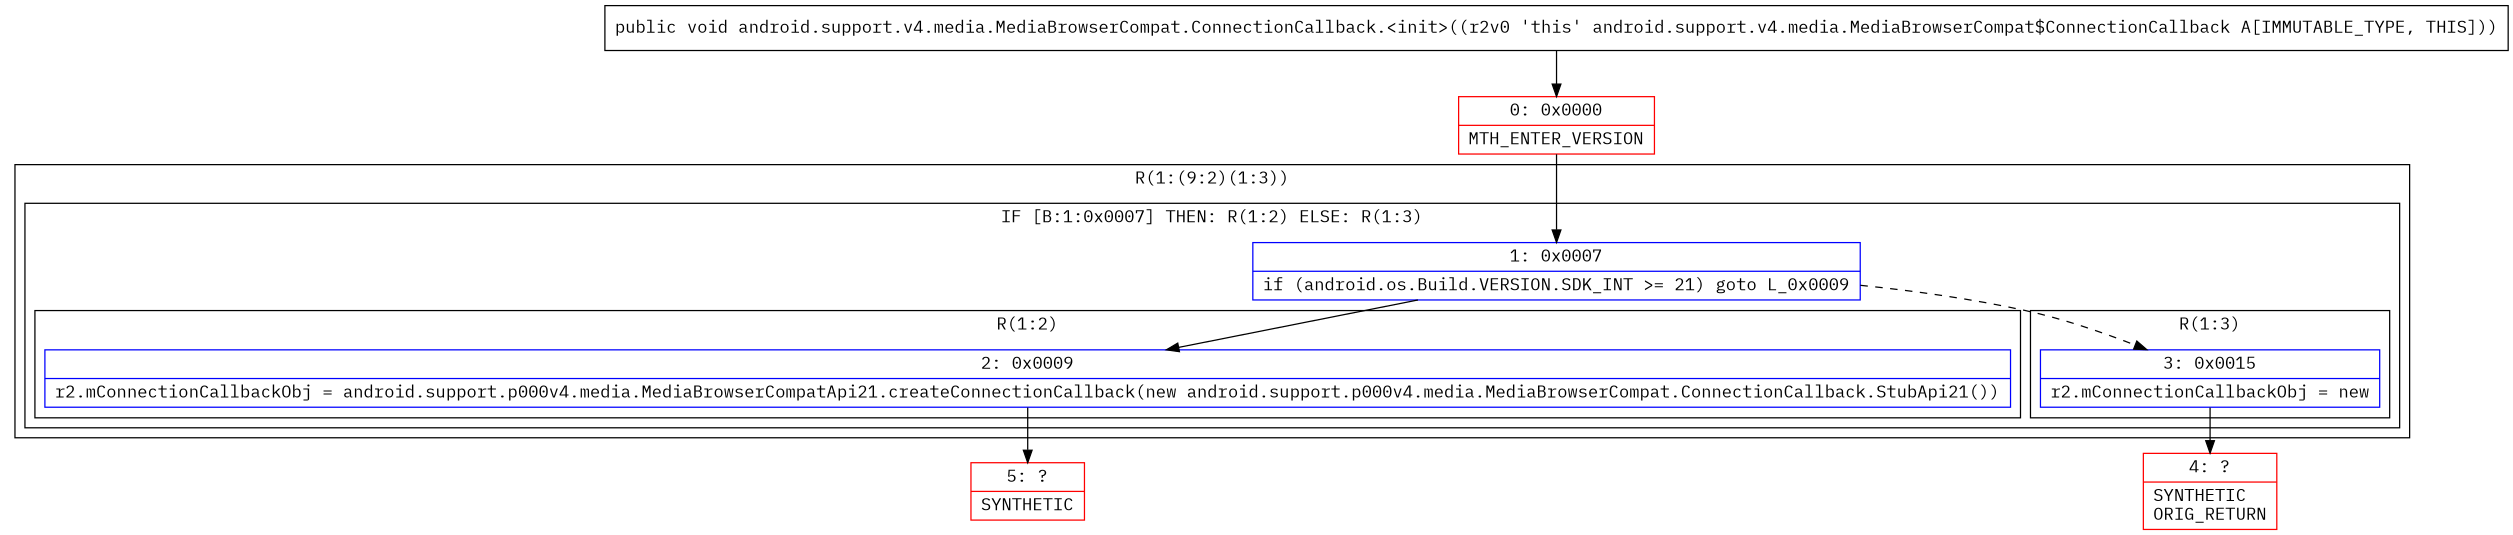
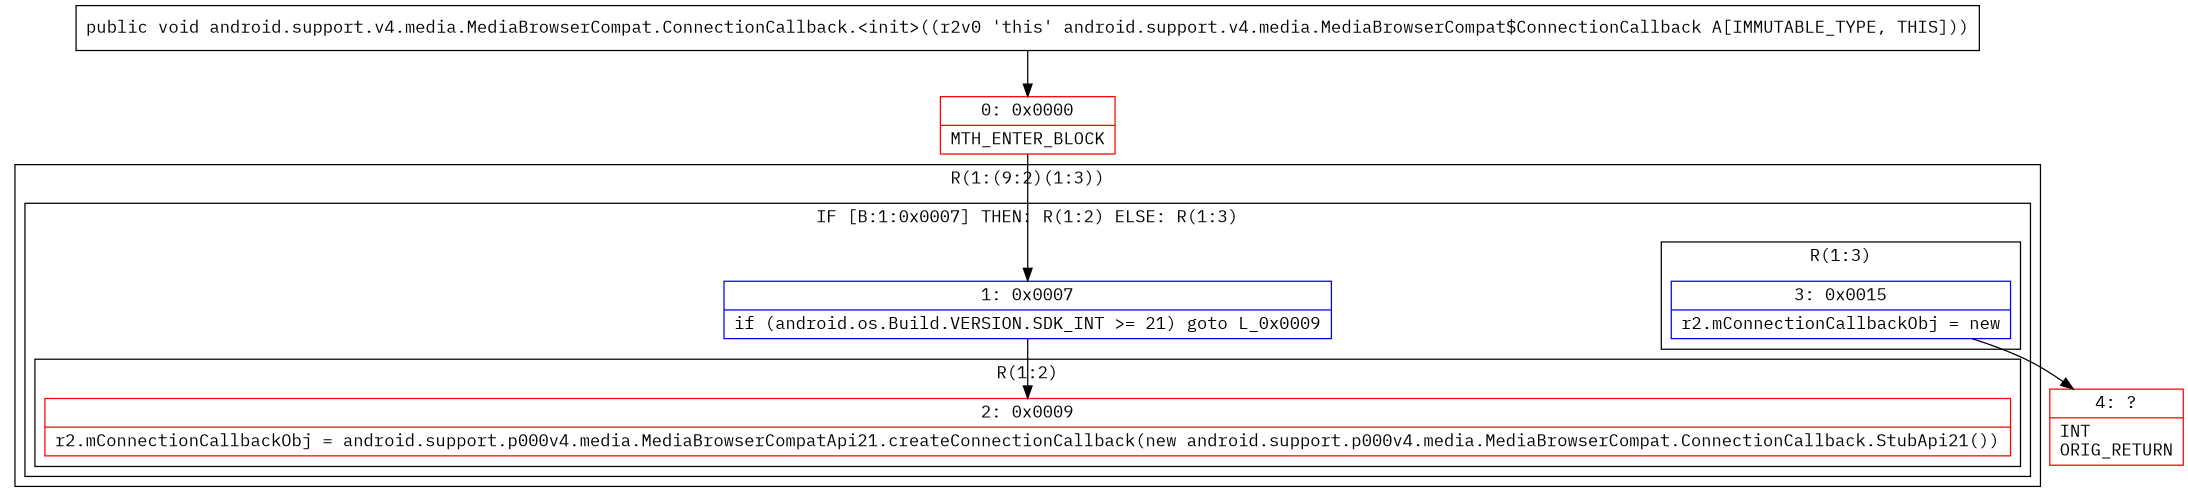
  digraph {
    fontname="IBM Plex Mono"
    node [color=blue fontname="IBM Plex Mono" shape=record]
    edge [fontname="IBM Plex Mono"]
-   n1 [label="{2\:\ 0x0009|r2.mConnectionCallbackObj = android.support.p000v4.media.MediaBrowserCompatApi21.createConnectionCallback(new android.support.p000v4.media.MediaBrowserCompat.ConnectionCallback.StubApi21())\l}"]
+   n1 [color=red label="{2\:\ 0x0009|r2.mConnectionCallbackObj = android.support.p000v4.media.MediaBrowserCompatApi21.createConnectionCallback(new android.support.p000v4.media.MediaBrowserCompat.ConnectionCallback.StubApi21())\l}"]
    n2 [label="{3\:\ 0x0015|r2.mConnectionCallbackObj = new\l}"]
    n3 [label="{1\:\ 0x0007|if (android.os.Build.VERSION.SDK_INT \>= 21) goto L_0x0009\l}"]
-   n4 [color=red label="{5\:\ ?|SYNTHETIC\l}"]
-   n5 [color=red label="{4\:\ ?|SYNTHETIC\lORIG_RETURN\l}"]
-   n6 [color=red label="{0\:\ 0x0000|MTH_ENTER_VERSION\l}"]
+   n5 [color=red label="{4\:\ ?|INT\lORIG_RETURN\l}"]
+   n6 [color=red label="{0\:\ 0x0000|MTH_ENTER_BLOCK\l}"]
    n7 [label="{public void android.support.v4.media.MediaBrowserCompat.ConnectionCallback.\<init\>((r2v0 'this' android.support.v4.media.MediaBrowserCompat$ConnectionCallback A[IMMUTABLE_TYPE, THIS])) }" color=""]
    subgraph cluster_1 {
      label="R(1:(9:2)(1:3))"
      subgraph cluster_2 {
        label="IF [B:1:0x0007] THEN: R(1:2) ELSE: R(1:3)"
        n3
        subgraph cluster_3 {
          label="R(1:2)"
          n1
        }
        subgraph cluster_4 {
          label="R(1:3)"
          n2
        }
      }
    }
-   n1 -> n4
    n2 -> n5
    n3 -> n1
-   n3 -> n2 [style=dashed]
    n6 -> n3
    n7 -> n6
  }
